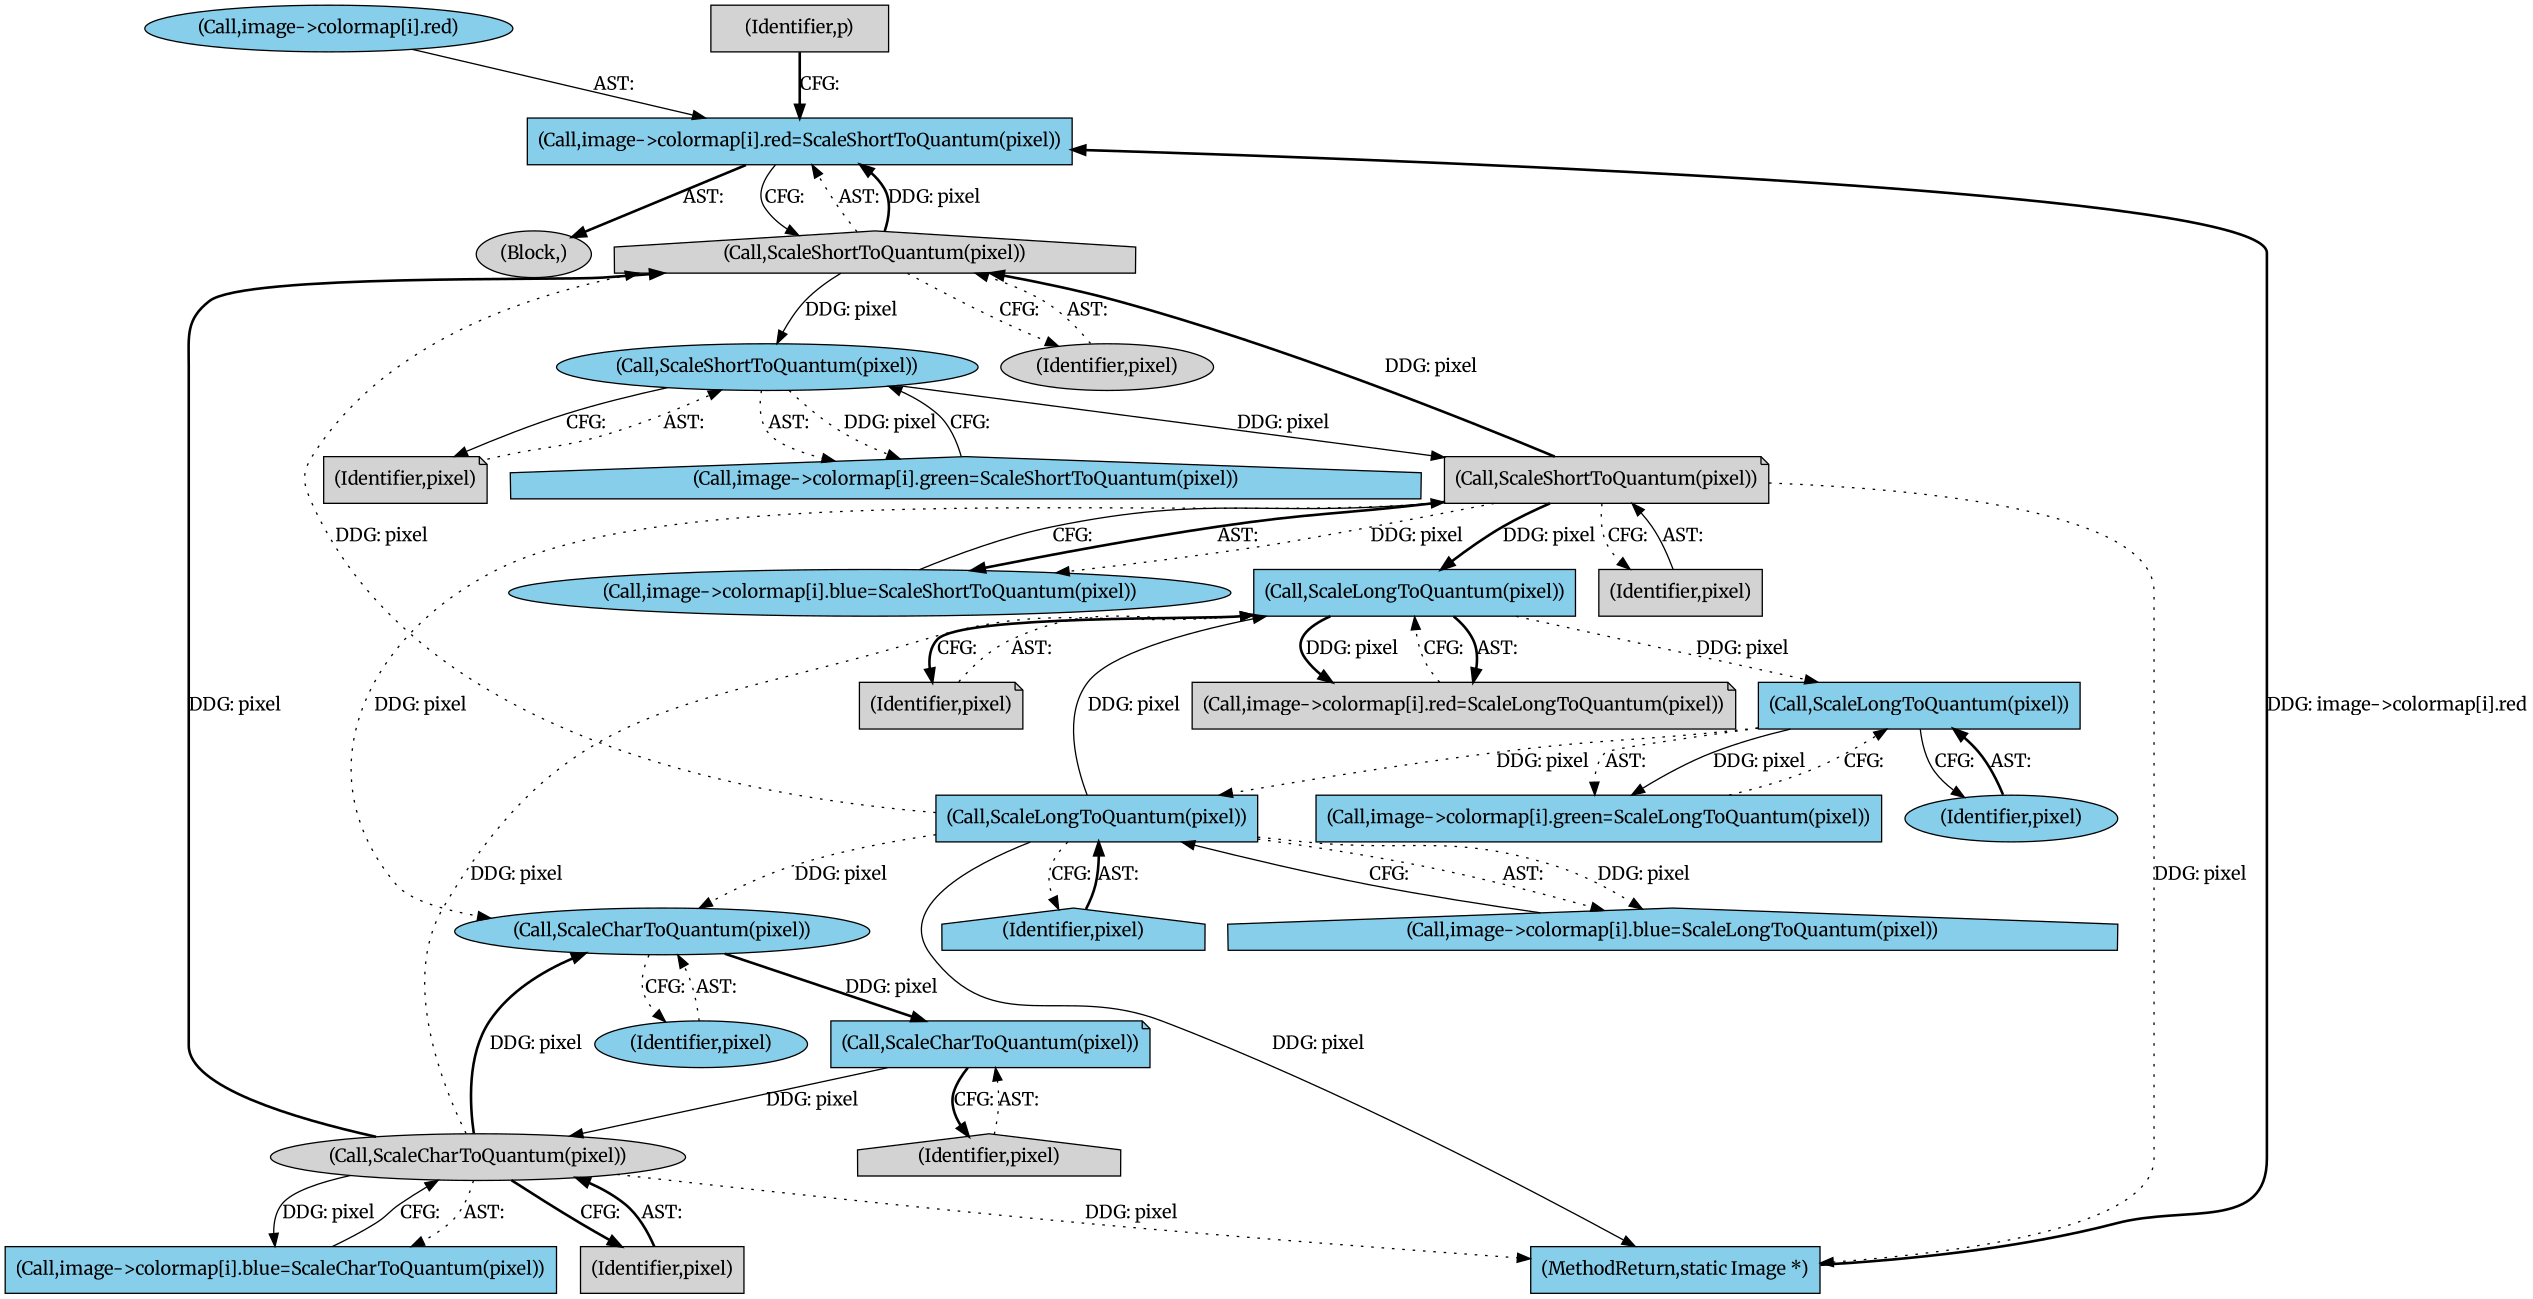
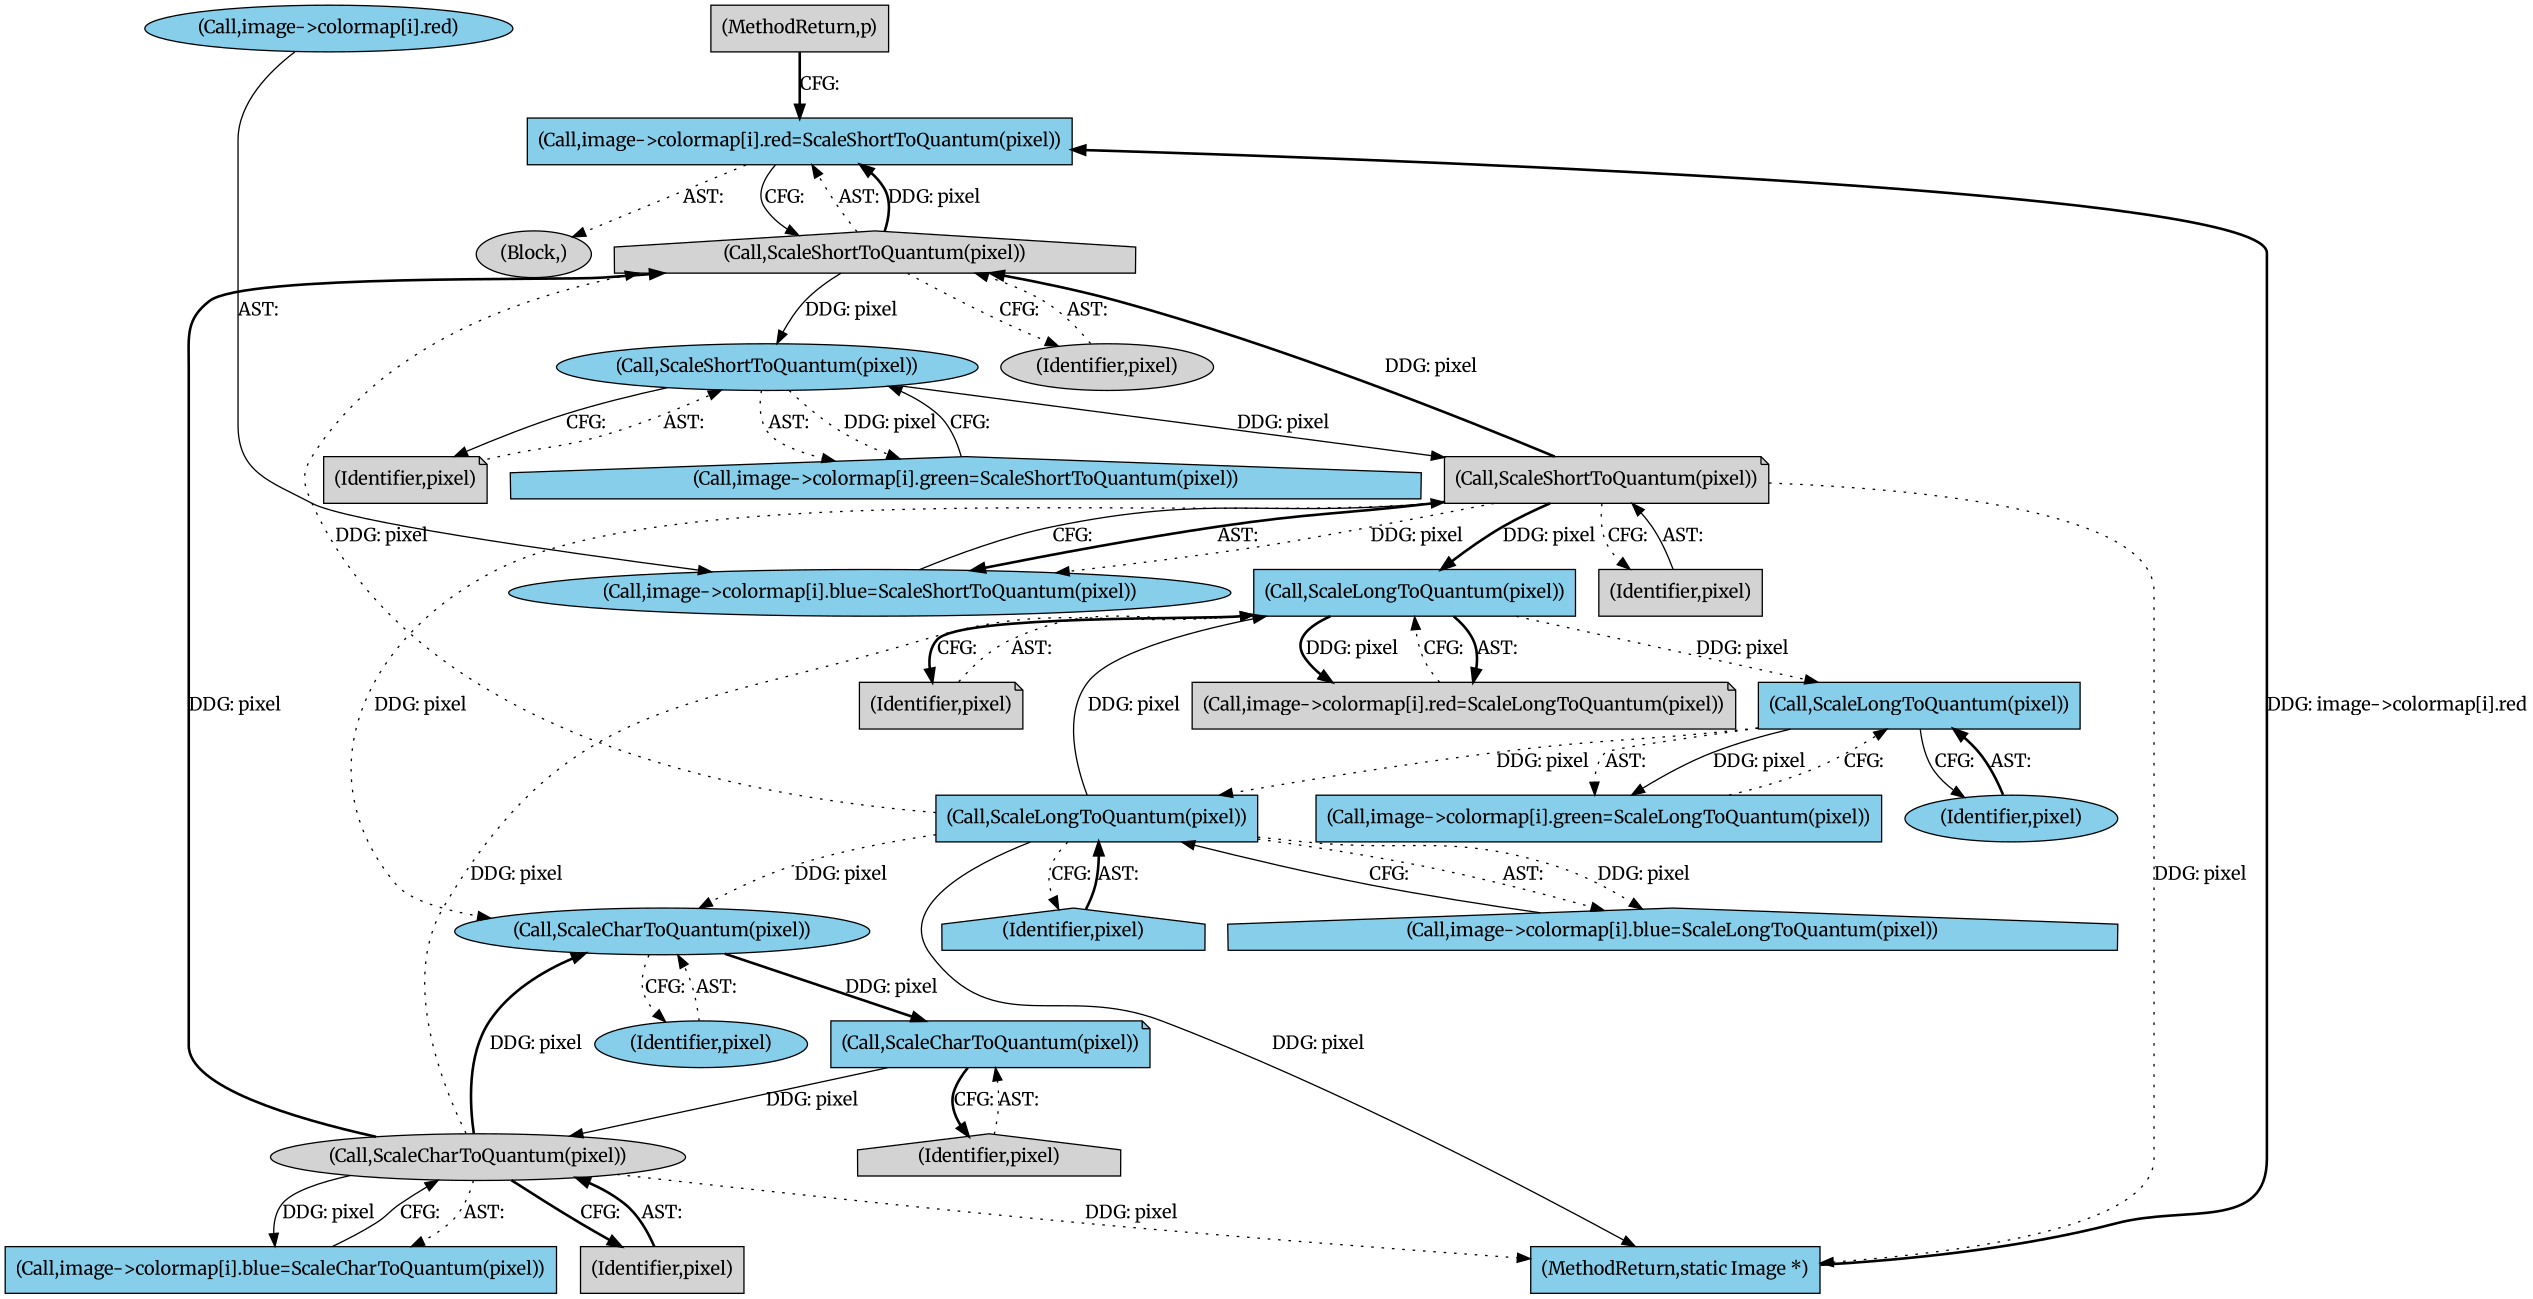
  digraph {
    fontname=Merriweather
    node [fillcolor=skyblue fontname=Merriweather shape=box style=filled]
    edge [fontname=Merriweather style=dotted]
    n1 [label="(Call,image->colormap[i].red=ScaleShortToQuantum(pixel))"]
    n2 [fillcolor=lightgrey label="(Call,ScaleShortToQuantum(pixel))" shape=house]
    n3 [fillcolor=lightgrey label="(Block,)" shape=ellipse]
    n4 [label="(Call,ScaleShortToQuantum(pixel))" shape=ellipse]
    n5 [fillcolor=lightgrey label="(Identifier,pixel)" shape=ellipse]
    n6 [label="(MethodReturn,static Image *)"]
    n7 [fillcolor=lightgrey label="(Call,ScaleShortToQuantum(pixel))" shape=note]
    n8 [fillcolor=lightgrey label="(Identifier,pixel)" shape=note]
    n9 [label="(Call,image->colormap[i].green=ScaleShortToQuantum(pixel))" shape=house]
    n10 [label="(Call,ScaleLongToQuantum(pixel))"]
    n11 [label="(Call,ScaleCharToQuantum(pixel))" shape=ellipse]
    n12 [fillcolor=lightgrey label="(Identifier,pixel)"]
    n13 [label="(Call,image->colormap[i].blue=ScaleShortToQuantum(pixel))" shape=ellipse]
    n14 [label="(Call,ScaleLongToQuantum(pixel))"]
    n15 [fillcolor=lightgrey label="(Call,image->colormap[i].red=ScaleLongToQuantum(pixel))" shape=note]
    n16 [fillcolor=lightgrey label="(Identifier,pixel)" shape=note]
    n17 [label="(Call,ScaleCharToQuantum(pixel))" shape=note]
    n18 [label="(Identifier,pixel)" shape=ellipse]
    n19 [label="(Call,ScaleLongToQuantum(pixel))"]
    n20 [label="(Call,image->colormap[i].blue=ScaleLongToQuantum(pixel))" shape=house]
    n21 [label="(Identifier,pixel)" shape=house]
    n22 [label="(Identifier,pixel)" shape=ellipse]
    n23 [label="(Call,image->colormap[i].green=ScaleLongToQuantum(pixel))"]
    n24 [fillcolor=lightgrey label="(Call,ScaleCharToQuantum(pixel))" shape=ellipse]
    n25 [fillcolor=lightgrey label="(Identifier,pixel)"]
    n26 [label="(Call,image->colormap[i].blue=ScaleCharToQuantum(pixel))"]
    n27 [fillcolor=lightgrey label="(Identifier,pixel)" shape=house]
-   n28 [fillcolor=lightgrey label="(Identifier,p)"]
+   n28 [fillcolor=lightgrey label="(MethodReturn,p)"]
    n29 [label="(Call,image->colormap[i].red)" shape=ellipse]
    n1 -> n2 [label="CFG: " style=solid]
-   n1 -> n3 [label="AST: " style=bold]
+   n1 -> n3 [label="AST: "]
    n2 -> n1 [label="AST: "]
    n2 -> n1 [label="DDG: pixel" style=bold]
    n2 -> n4 [label="DDG: pixel" style=solid]
    n2 -> n5 [label="CFG: "]
    n4 -> n7 [label="DDG: pixel" style=solid]
    n4 -> n8 [label="CFG: " style=solid]
    n4 -> n9 [label="AST: "]
    n4 -> n9 [label="DDG: pixel"]
    n5 -> n2 [label="AST: "]
    n6 -> n1 [label="DDG: image->colormap[i].red" style=bold]
    n7 -> n2 [label="DDG: pixel" style=bold]
    n7 -> n6 [label="DDG: pixel"]
    n7 -> n10 [label="DDG: pixel" style=bold]
    n7 -> n11 [label="DDG: pixel"]
    n7 -> n12 [label="CFG: "]
    n7 -> n13 [label="AST: " style=bold]
    n7 -> n13 [label="DDG: pixel"]
    n8 -> n4 [label="AST: "]
    n9 -> n4 [label="CFG: " style=solid]
    n10 -> n14 [label="DDG: pixel"]
    n10 -> n15 [label="AST: " style=bold]
    n10 -> n15 [label="DDG: pixel" style=bold]
    n10 -> n16 [label="CFG: " style=bold]
    n11 -> n17 [label="DDG: pixel" style=bold]
    n11 -> n18 [label="CFG: "]
    n12 -> n7 [label="AST: " style=solid]
    n13 -> n7 [label="CFG: " style=solid]
    n14 -> n19 [label="DDG: pixel"]
    n14 -> n22 [label="CFG: " style=solid]
    n14 -> n23 [label="AST: "]
    n14 -> n23 [label="DDG: pixel" style=solid]
    n15 -> n10 [label="CFG: "]
    n16 -> n10 [label="AST: "]
    n17 -> n24 [label="DDG: pixel" style=solid]
    n17 -> n27 [label="CFG: " style=bold]
    n18 -> n11 [label="AST: "]
    n19 -> n2 [label="DDG: pixel"]
    n19 -> n6 [label="DDG: pixel" style=solid]
    n19 -> n10 [label="DDG: pixel" style=solid]
    n19 -> n11 [label="DDG: pixel"]
    n19 -> n20 [label="AST: "]
    n19 -> n20 [label="DDG: pixel"]
    n19 -> n21 [label="CFG: "]
    n20 -> n19 [label="CFG: " style=solid]
    n21 -> n19 [label="AST: " style=bold]
    n22 -> n14 [label="AST: " style=bold]
    n23 -> n14 [label="CFG: "]
    n24 -> n2 [label="DDG: pixel" style=bold]
    n24 -> n6 [label="DDG: pixel"]
    n24 -> n10 [label="DDG: pixel"]
    n24 -> n11 [label="DDG: pixel" style=bold]
    n24 -> n25 [label="CFG: " style=bold]
    n24 -> n26 [label="AST: "]
    n24 -> n26 [label="DDG: pixel" style=solid]
    n25 -> n24 [label="AST: " style=bold]
    n26 -> n24 [label="CFG: " style=solid]
    n27 -> n17 [label="AST: "]
    n28 -> n1 [label="CFG: " style=bold]
-   n29 -> n1 [label="AST: " style=solid]
+   n29 -> n13 [label="AST: " style=solid]
  }
